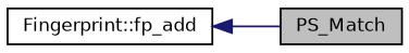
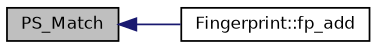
  digraph {
    rankdir=LR
    node [color=black fontname=Helvetica fontsize=10 shape=record style=filled]
    n1 [fillcolor=grey75 fontcolor=black height=0.2 label=PS_Match width=0.4]
    n2 [fillcolor=white height=0.2 label="Fingerprint::fp_add" width=0.4]
-   n2 -> n1 [color=midnightblue dir=back fontname=Helvetica fontsize=10 labelfontname=Helvetica labelfontsize=10 style=solid]
+   n1 -> n2 [color=midnightblue dir=back fontname=Helvetica fontsize=10 labelfontname=Helvetica labelfontsize=10 style=solid]
  }
